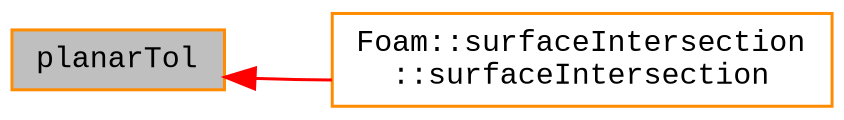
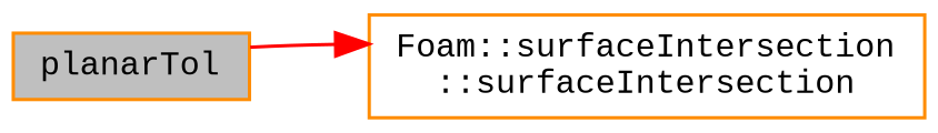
  digraph {
    rankdir=LR
    fontname="Liberation Mono"
    node [color=darkorange fontname="Liberation Mono" fontsize=10 shape=record]
    n1 [fillcolor=grey75 fontcolor=black height=0.2 label=planarTol style=filled width=0.4]
    n2 [height=0.2 label="Foam::surfaceIntersection\l::surfaceIntersection" width=0.4]
-   n1 -> n2 [color=red dir=back fontname="Liberation Mono" fontsize=10 labelfontname=Helvetica labelfontsize=10 style=solid]
+   n2 -> n1 [color=red dir=back fontname="Liberation Mono" fontsize=10 labelfontname=Helvetica labelfontsize=10 style=solid]
  }
